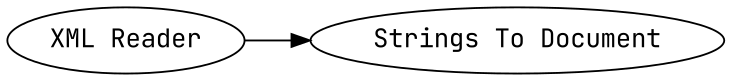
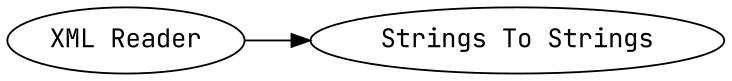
  digraph {
    rankdir=LR
    fontname="JetBrains Mono"
    node [fontname="JetBrains Mono"]
    n1 [label="XML Reader"]
-   n2 [label="Strings To Document"]
+   n2 [label="Strings To Strings"]
    n1 -> n2 [fontname="JetBrains Mono"]
  }
